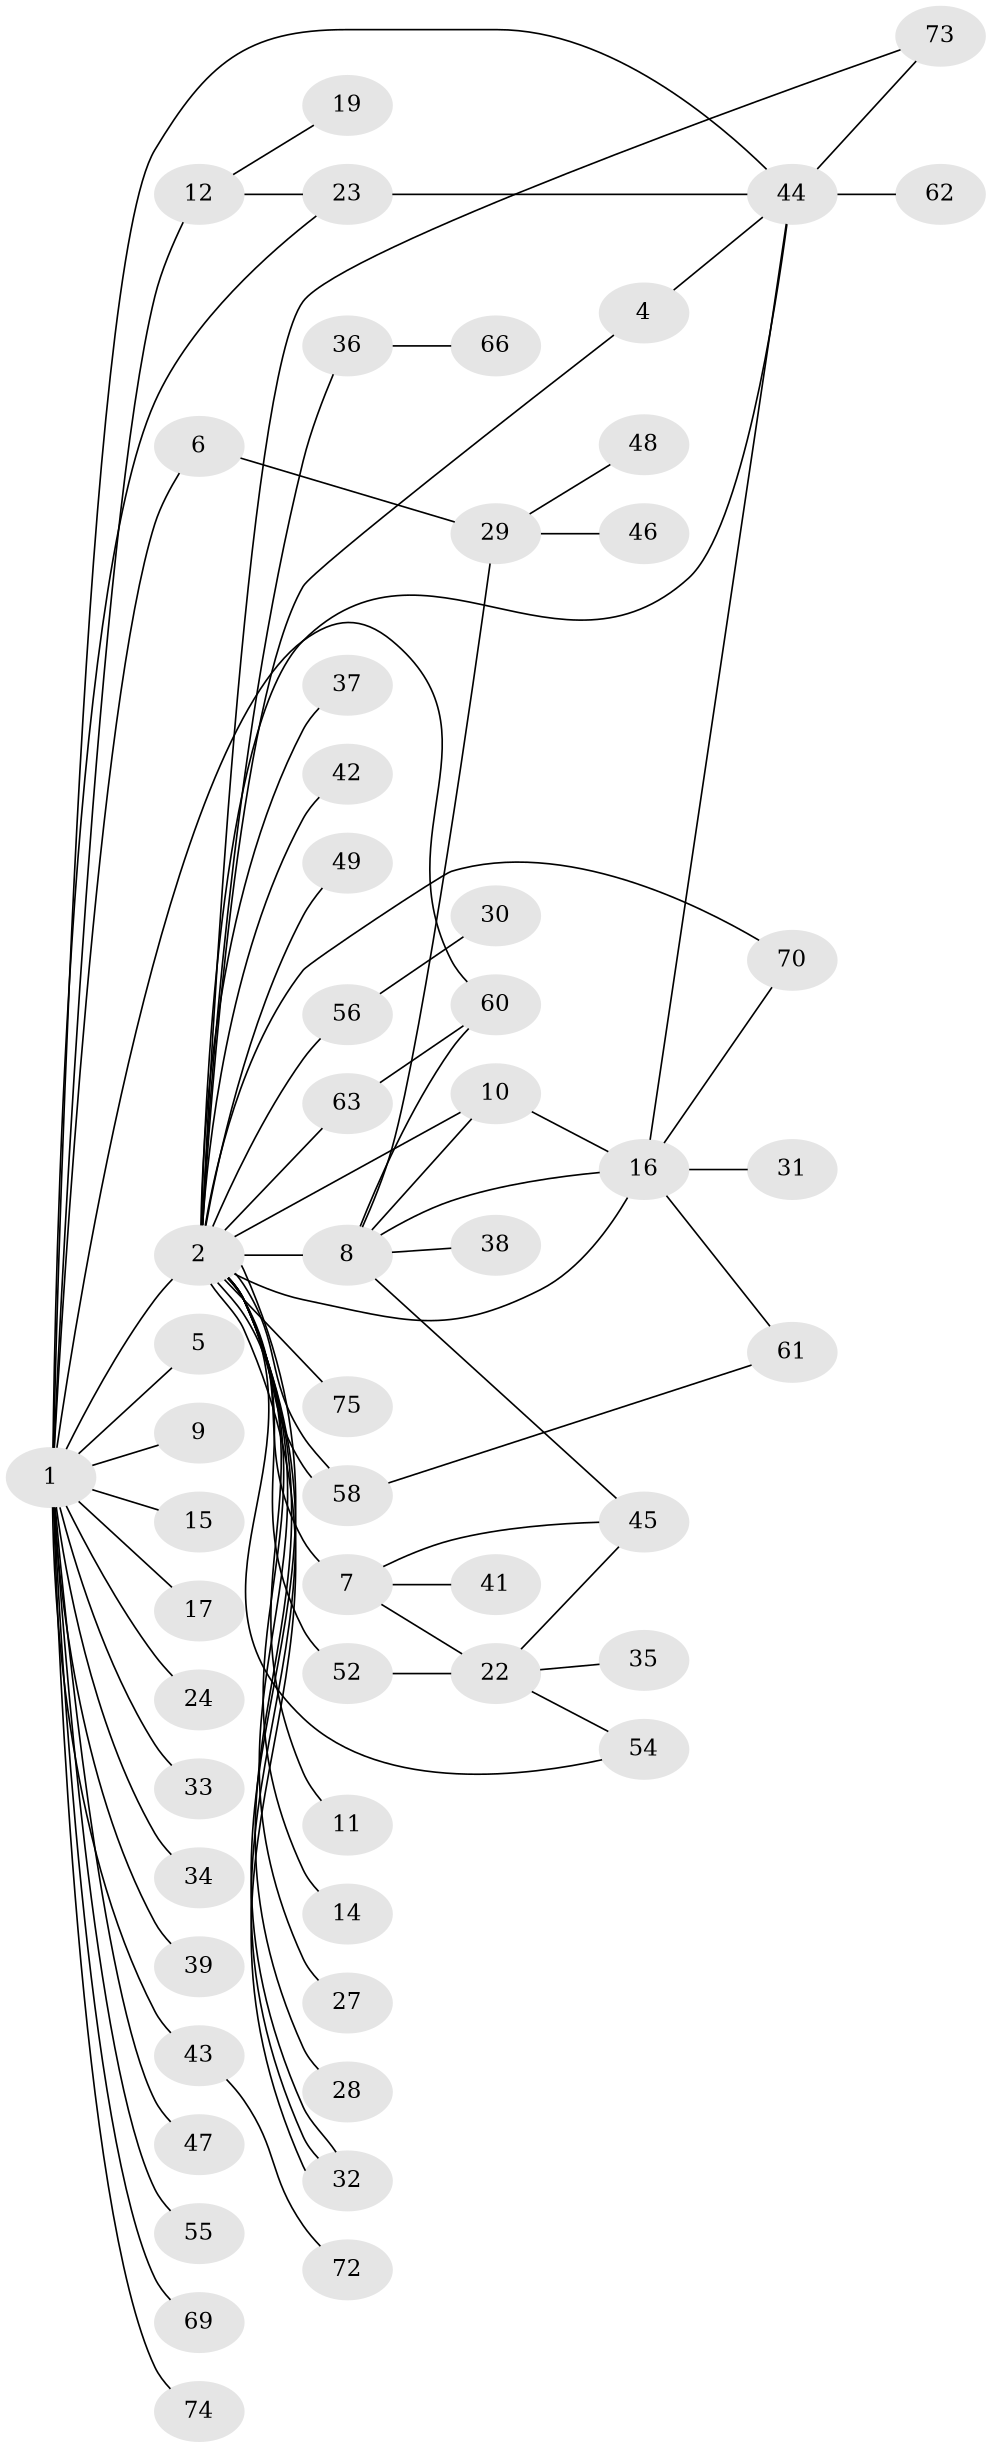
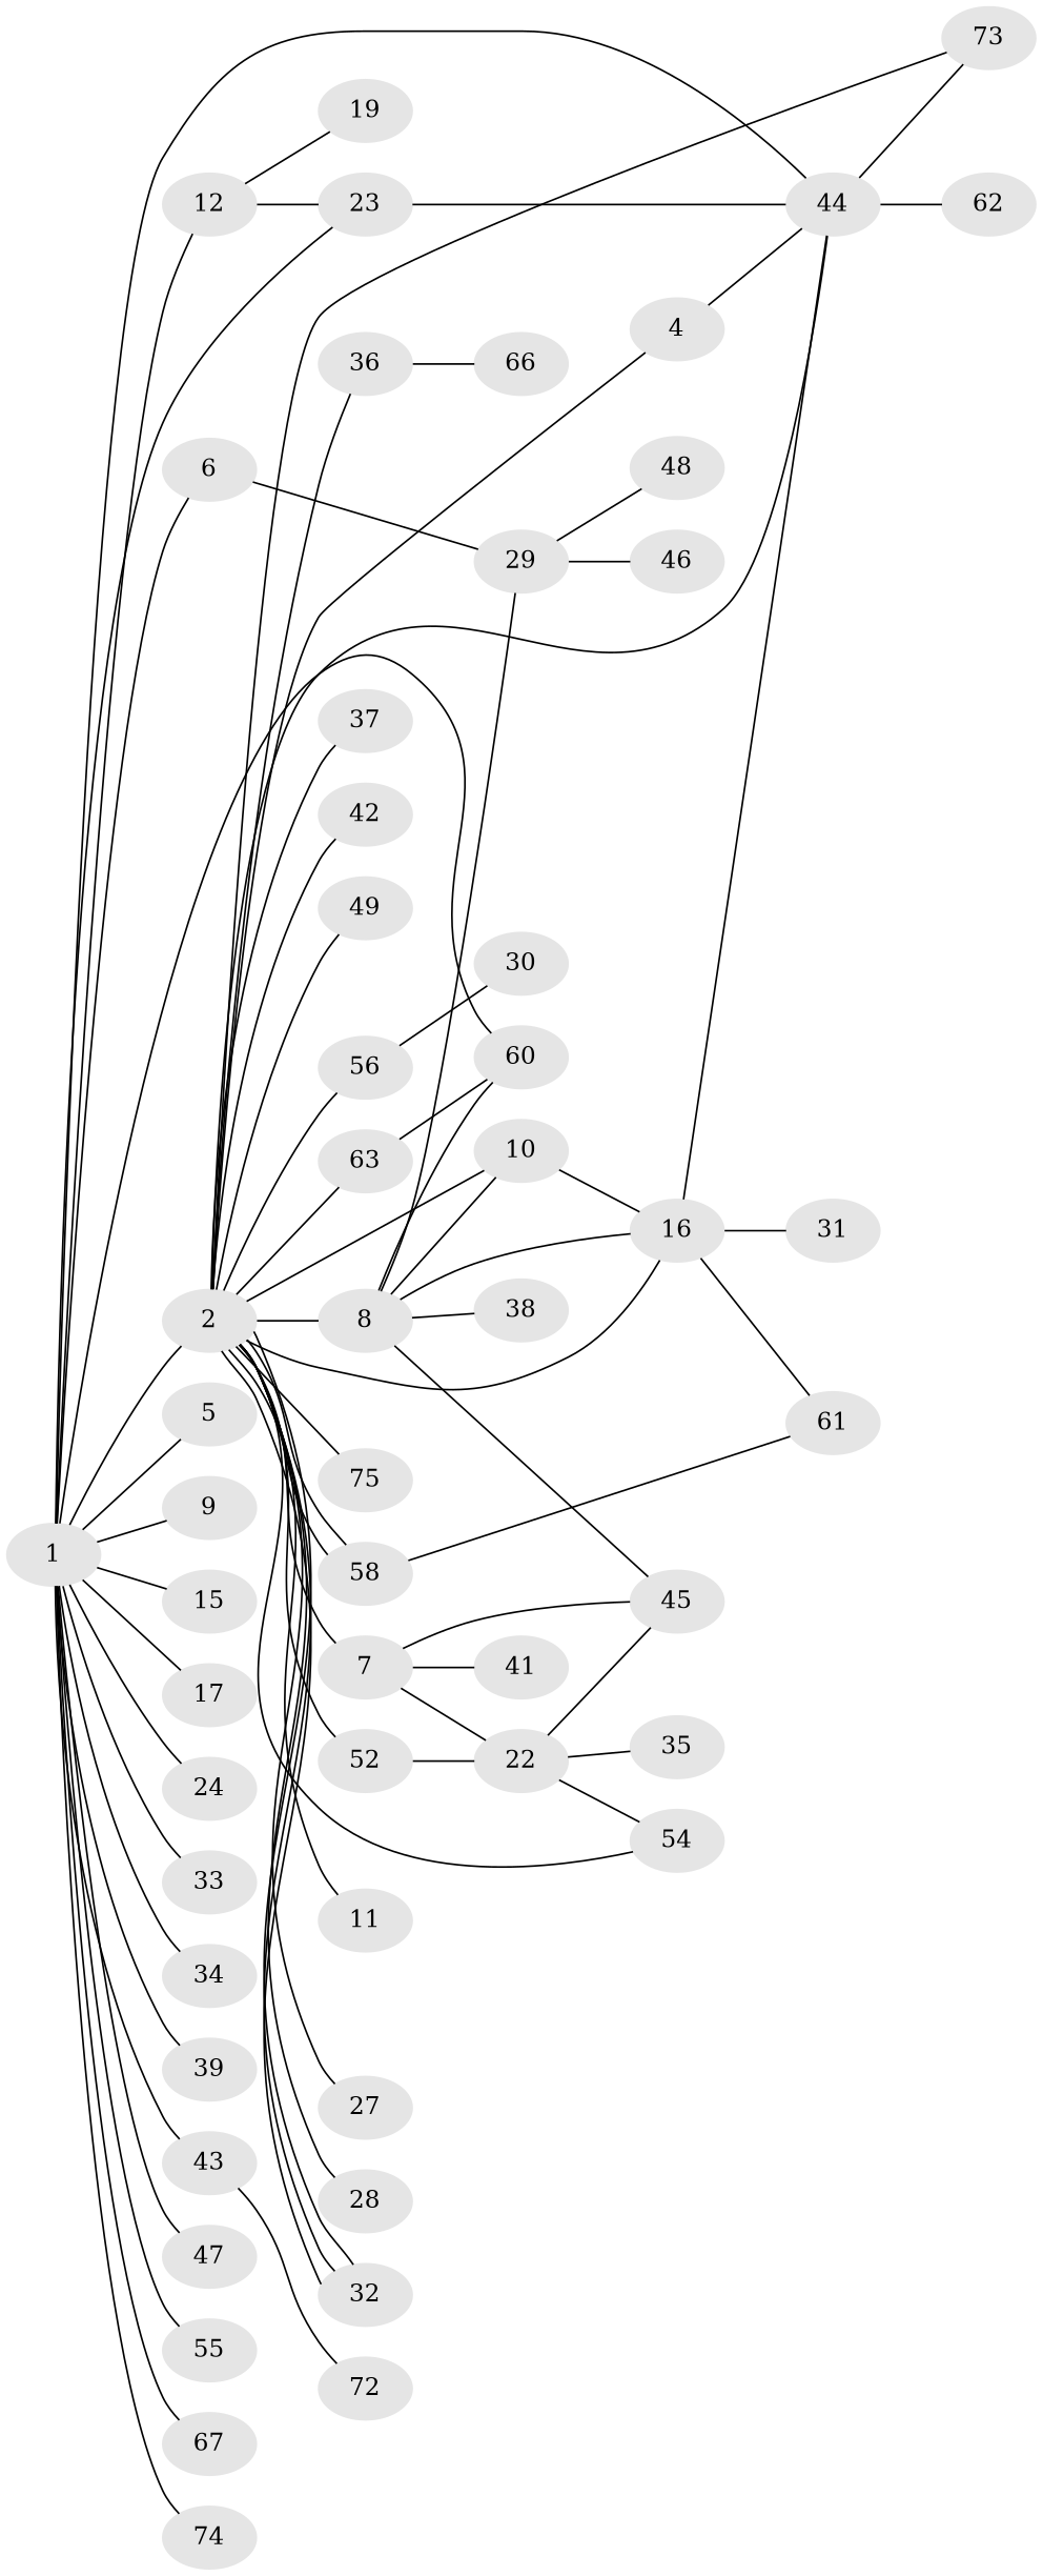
  graph {
    rankdir=LR
    node [color=gray90 style=filled]
    1 [super="+3"]
    2 [super="+21"]
    5 [super="+13"]
    6 [super="+26"]
    9 [super="+50"]
    12 [super="+53"]
    15
    17
    23
    24
    33
    34 [super="+51"]
    39
    43
    44 [super="+68"]
    47
    55 [super="+57"]
    60 [super="+65"]
-   67 [label=69]
+   67
    74
    4
    7 [super="+40"]
    8
    10 [super="+20"]
    11 [super="+76"]
-   14
    16 [super="+18"]
    27
    28
    32
    36 [super="+59"]
    37
    42 [super="+64"]
    49
    52
    54
    56 [super="+77"]
    58 [super="+69"]
    63
-   70
    73
    75
    29 [super="+71"]
    19
    72
    62
    22 [super="+25"]
    41
    45
    38
    31
    61
    35
    66
    30
    46
    48 [super="+78"]
    1 -- 2 [weight=3]
    1 -- 5
    1 -- 6
    1 -- 9
    1 -- 12
    1 -- 15
    1 -- 17
    1 -- 23
    1 -- 24
    1 -- 33
    1 -- 34
    1 -- 39
    1 -- 43
    1 -- 44 [weight=2]
    1 -- 47
    1 -- 55
    1 -- 60
    1 -- 67
    1 -- 74
    2 -- 44
    2 -- 4
    2 -- 7
    2 -- 8
    2 -- 10
    2 -- 11
-   2 -- 14
    2 -- 16 [weight=2]
    2 -- 27
    2 -- 28
    2 -- 32
    2 -- 32
    2 -- 32
    2 -- 36
    2 -- 37
    2 -- 42
    2 -- 49
    2 -- 52
    2 -- 54
    2 -- 56
    2 -- 58 [weight=2]
    2 -- 58
    2 -- 63
-   2 -- 70
    2 -- 73
    2 -- 75
    6 -- 29
    12 -- 23
    12 -- 19
    23 -- 44
    43 -- 72
    44 -- 73
    44 -- 62
    4 -- 44
    7 -- 22
    7 -- 41
    7 -- 45
    8 -- 60
    8 -- 10
    8 -- 16
    8 -- 29
    8 -- 45
    8 -- 38
    10 -- 16
    16 -- 44
-   16 -- 70
    16 -- 31
    16 -- 61
    36 -- 66
    52 -- 22 [weight=2]
    56 -- 30
    58 -- 61
    63 -- 60
    29 -- 46
    29 -- 48
    22 -- 54
    22 -- 45
    22 -- 35
  }
